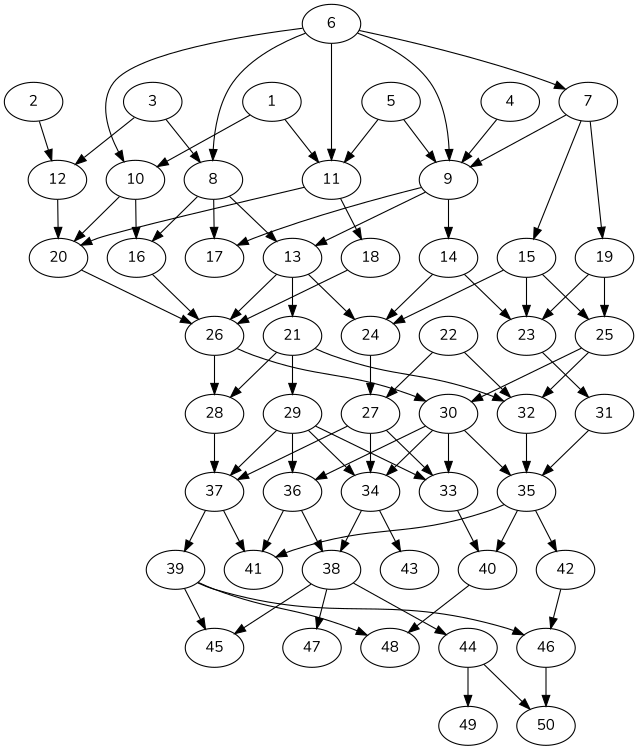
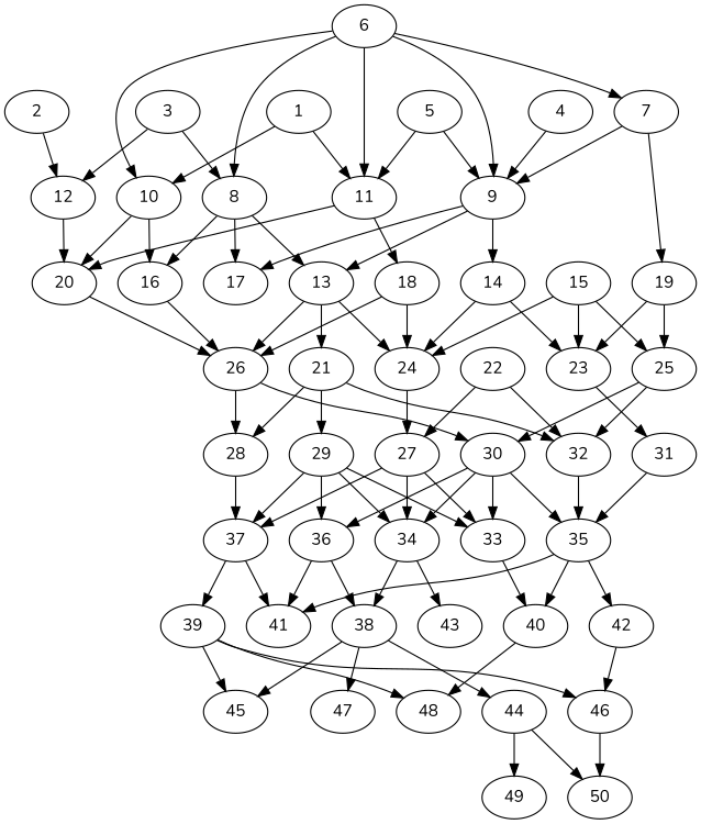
  digraph {
    fontname=Nunito
    node [alpha=0.18 fontname=Nunito]
    edge [fontname=Nunito]
    1 [alpha=0.09 expect_size=14746624]
    10 [alpha=0.14 expect_size=7846912]
    11 [alpha=0.05 expect_size=23895040]
    16 [alpha=0.00 expect_size=25728000]
    20 [alpha=0.16 expect_size=46791680]
    18 [alpha=0.02 expect_size=49486848]
    26 [alpha=0.16 expect_size=21192704]
    24 [alpha=0.07 expect_size=15075328]
    2 [alpha=0.13 expect_size=28767232]
    12 [alpha=0.10 expect_size=44858368]
    3 [alpha=0.11 expect_size=26035200]
    8 [alpha=0.06 expect_size=47905792]
    17 [alpha=0.19 expect_size=10010624]
    13 [expect_size=27681792]
    21 [alpha=0.20 expect_size=31695872]
    4 [alpha=0.04 expect_size=20499456]
    9 [alpha=0.13 expect_size=45611008]
    14 [alpha=0.15 expect_size=7018496]
    23 [alpha=0.17 expect_size=19379200]
    5 [alpha=0.04 expect_size=25165824]
    6 [alpha=0.13 expect_size=36579328]
    7 [alpha=0.17 expect_size=28591104]
    15 [alpha=0.08 expect_size=15830016]
    19 [alpha=0.15 expect_size=17052672]
    25 [alpha=0.05 expect_size=50529280]
    27 [alpha=0.17 expect_size=22047744]
    31 [alpha=0.15 expect_size=50906112]
    32 [expect_size=50692096]
    30 [alpha=0.10 expect_size=14015488]
    22 [alpha=0.14 expect_size=42513408]
    28 [alpha=0.16 expect_size=19045376]
    29 [alpha=0.13 expect_size=24890368]
    37 [alpha=0.12 expect_size=47785984]
    33 [alpha=0.09 expect_size=36900864]
    34 [alpha=0.02 expect_size=30324736]
    36 [alpha=0.04 expect_size=10136576]
    35 [alpha=0.19 expect_size=46218240]
    41 [alpha=0.19 expect_size=38932480]
    39 [alpha=0.09 expect_size=32317440]
    40 [expect_size=15045632]
    38 [expect_size=40958976]
    43 [alpha=0.17 expect_size=22644736]
    42 [alpha=0.15 expect_size=28260352]
    48 [alpha=0.04 expect_size=35479552]
    44 [alpha=0.03 expect_size=44525568]
    45 [alpha=0.08 expect_size=48492544]
    47 [alpha=0.19 expect_size=7749632]
    46 [alpha=0.00 expect_size=45134848]
    49 [expect_size=31010816]
    50 [alpha=0.15 expect_size=6151168]
    1 -> 10
    1 -> 11
    10 -> 16
    10 -> 20
    11 -> 20
    11 -> 18
    16 -> 26
    20 -> 26
    18 -> 26
+   18 -> 24
    26 -> 30
    26 -> 28
    24 -> 27
    2 -> 12
    12 -> 20
    3 -> 12
    3 -> 8
    8 -> 16
    8 -> 17
    8 -> 13
    13 -> 26
    13 -> 24
    13 -> 21
    21 -> 32
    21 -> 28
    21 -> 29
    4 -> 9
    9 -> 17
    9 -> 13
    9 -> 14
    14 -> 24
    14 -> 23
    23 -> 31
    5 -> 11
    5 -> 9
    6 -> 10
    6 -> 11
    6 -> 8
    6 -> 9
    6 -> 7
    7 -> 9
-   7 -> 15
    7 -> 19
    15 -> 24
    15 -> 23
    15 -> 25
    19 -> 23
    19 -> 25
    25 -> 32
    25 -> 30
    27 -> 37
    27 -> 33
    27 -> 34
    31 -> 35
    32 -> 35
    30 -> 33
    30 -> 34
    30 -> 36
    30 -> 35
    22 -> 27
    22 -> 32
    28 -> 37
    29 -> 37
    29 -> 33
    29 -> 34
    29 -> 36
    37 -> 41
    37 -> 39
    33 -> 40
    34 -> 38
    34 -> 43
    36 -> 41
    36 -> 38
    35 -> 41
    35 -> 40
    35 -> 42
    39 -> 48
    39 -> 45
    39 -> 46
    40 -> 48
    38 -> 44
    38 -> 45
    38 -> 47
    42 -> 46
    44 -> 49
    44 -> 50
    46 -> 50
  }
